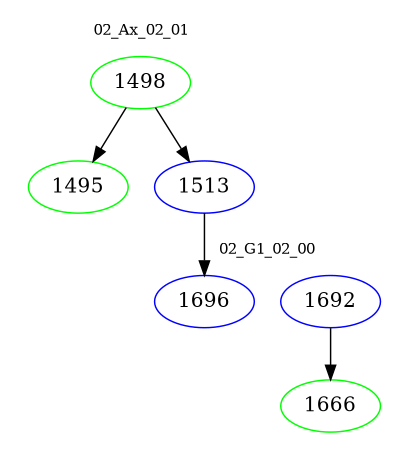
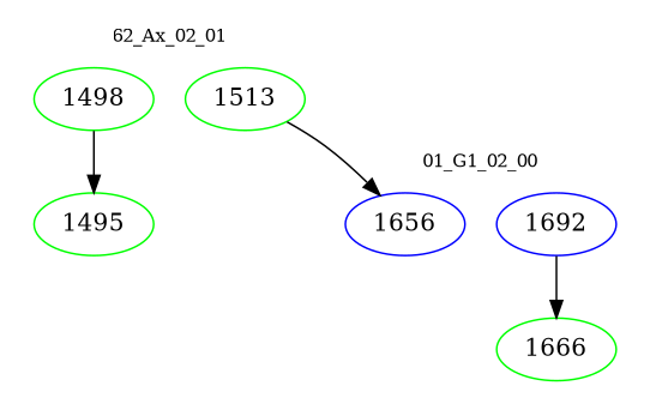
  digraph {
    node [color=green]
    edge [color=black]
    n1 [label=1498]
    n2 [label=1495]
-   n3 [color=blue label=1513]
+   n3 [label=1513]
    n4 [color=blue label=1692]
    n5 [label=1666]
-   n6 [color=blue label=1696]
+   n6 [color=blue label=1656]
    subgraph cluster_1 {
      color=white
      fontsize=10
-     label="02_Ax_02_01"
+     label="62_Ax_02_01"
      n1
      n2
      n3
    }
    subgraph cluster_2 {
      color=white
      fontsize=10
-     label="02_G1_02_00"
+     label="01_G1_02_00"
      n4
      n5
      n6
    }
    n1 -> n2
-   n1 -> n3
    n3 -> n6
    n4 -> n5
  }
